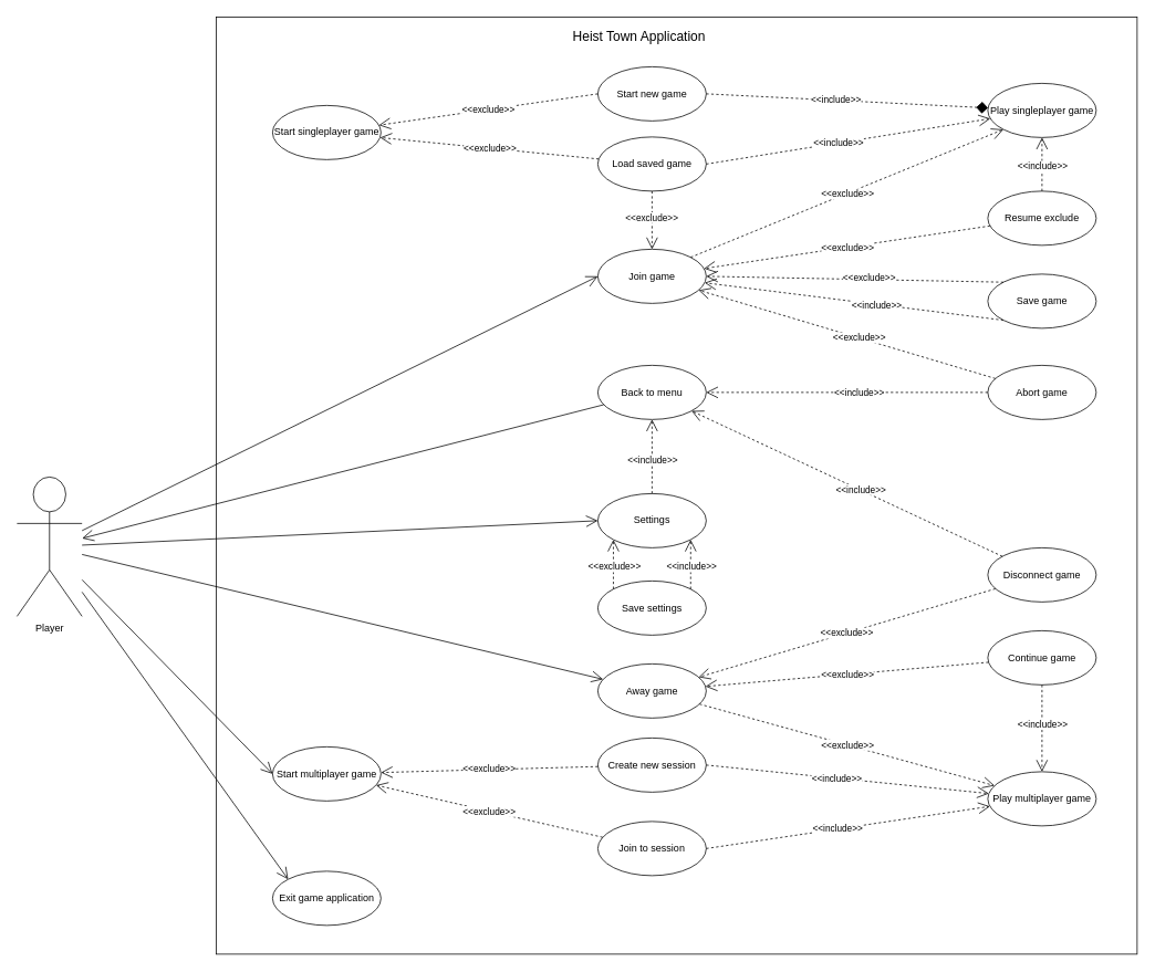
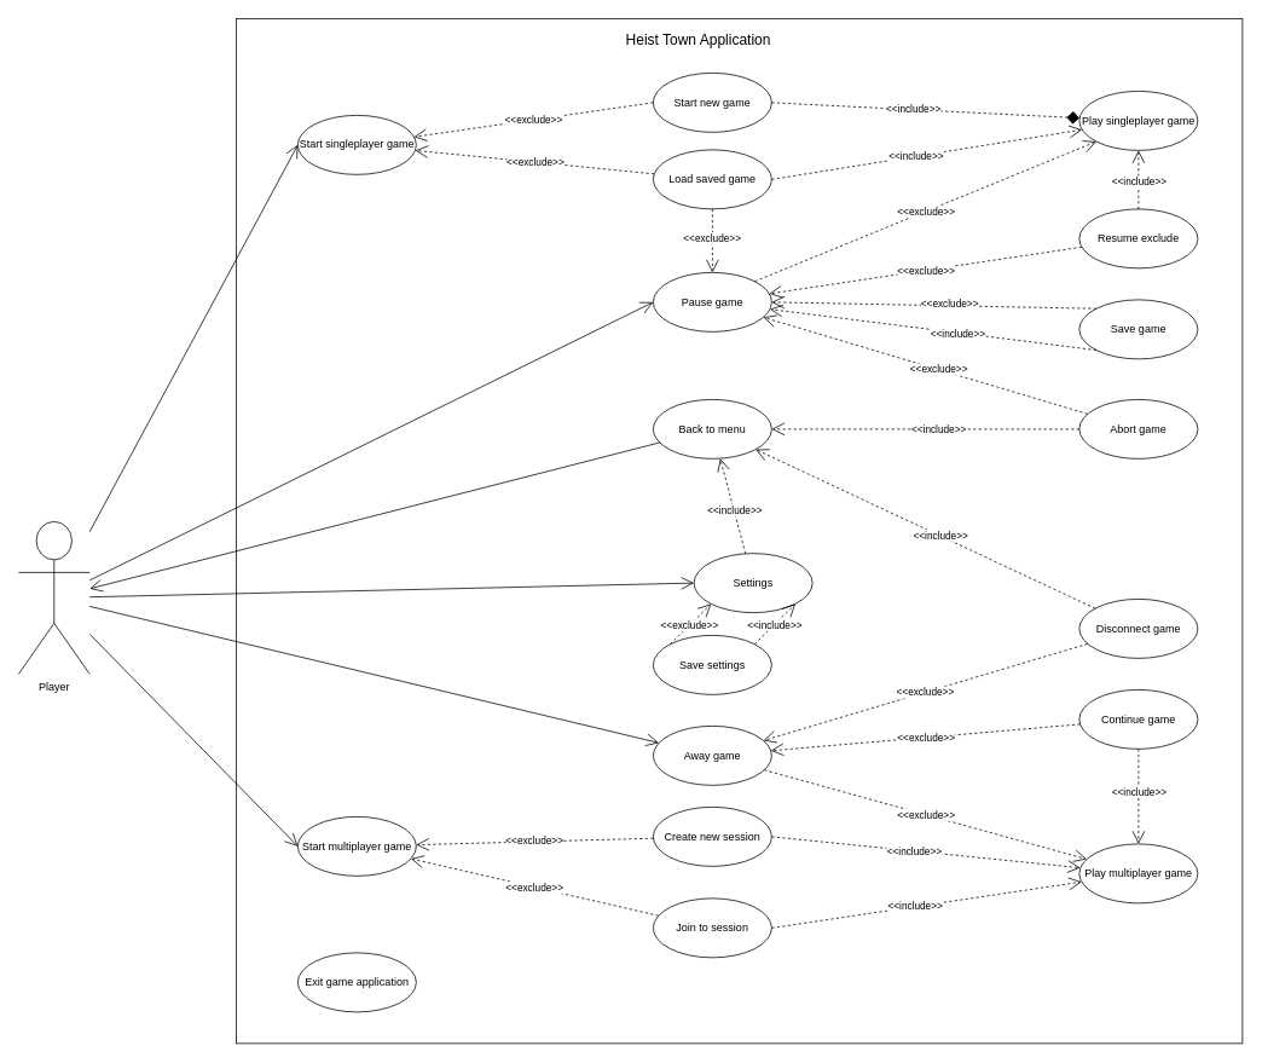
  <mxCell id="0" />
  <mxCell id="1" parent="0" />
  <mxCell id="2" value="" style="rounded=0;whiteSpace=wrap;html=1;fillColor=none;" parent="1" vertex="1"><mxGeometry x="260" y="20" width="1110" height="1130" as="geometry" /></mxCell>
  <mxCell id="3" value="Heist Town Application" style="text;html=1;strokeColor=none;fillColor=none;align=center;verticalAlign=middle;whiteSpace=wrap;rounded=0;fontSize=16;" parent="1" vertex="1"><mxGeometry x="672.002" y="33.333" width="196.001" height="18.667" as="geometry" /></mxCell>
  <mxCell id="4" value="Player" style="shape=umlActor;verticalLabelPosition=bottom;labelBackgroundColor=#ffffff;verticalAlign=top;html=1;outlineConnect=0;fillColor=none;align=center;" parent="1" vertex="1"><mxGeometry x="20" y="574.667" width="78.4" height="168" as="geometry" /></mxCell>
  <mxCell id="5" value="Start singleplayer game" style="ellipse;whiteSpace=wrap;html=1;fillColor=none;" parent="1" vertex="1"><mxGeometry x="328.001" y="126.667" width="130.667" height="65.333" as="geometry" /></mxCell>
- <mxCell id="7" value="Join game" style="ellipse;whiteSpace=wrap;html=1;fillColor=none;" parent="1" vertex="1"><mxGeometry x="720.012" y="299.997" width="130.667" height="65.333" as="geometry" /></mxCell>
+ <mxCell id="6" value="" style="endArrow=open;endFill=1;endSize=12;html=1;entryX=0;entryY=0.5;entryDx=0;entryDy=0;" parent="1" source="4" target="5" edge="1"><mxGeometry width="160" relative="1" as="geometry"><mxPoint x="219.734" y="397.333" as="sourcePoint" /><mxPoint x="369.068" y="397.333" as="targetPoint" /></mxGeometry></mxCell>
+ <mxCell id="7" value="Pause game" style="ellipse;whiteSpace=wrap;html=1;fillColor=none;" parent="1" vertex="1"><mxGeometry x="720.012" y="299.997" width="130.667" height="65.333" as="geometry" /></mxCell>
  <mxCell id="8" value="" style="endArrow=open;endFill=1;endSize=12;html=1;entryX=0;entryY=0.5;entryDx=0;entryDy=0;" parent="1" source="4" target="7" edge="1"><mxGeometry width="160" relative="1" as="geometry"><mxPoint x="322.401" y="444" as="sourcePoint" /><mxPoint x="471.735" y="444" as="targetPoint" /></mxGeometry></mxCell>
  <mxCell id="9" value="Resume exclude" style="ellipse;whiteSpace=wrap;html=1;fillColor=none;" parent="1" vertex="1"><mxGeometry x="1190.006" y="229.997" width="130.667" height="65.333" as="geometry" /></mxCell>
  <mxCell id="10" value="&amp;lt;&amp;lt;exclude&amp;gt;&amp;gt;" style="endArrow=open;endSize=12;dashed=1;html=1;entryX=0;entryY=1;entryDx=0;entryDy=0;exitX=1;exitY=0;exitDx=0;exitDy=0;" parent="1" source="7" target="16" edge="1"><mxGeometry width="160" relative="1" as="geometry"><mxPoint x="406.401" y="453.333" as="sourcePoint" /><mxPoint x="509.068" y="630.667" as="targetPoint" /></mxGeometry></mxCell>
  <mxCell id="11" value="Abort game" style="ellipse;whiteSpace=wrap;html=1;fillColor=none;" parent="1" vertex="1"><mxGeometry x="1190.002" y="440" width="130.667" height="65.333" as="geometry" /></mxCell>
  <mxCell id="12" value="&amp;lt;&amp;lt;exclude&amp;gt;&amp;gt;" style="endArrow=open;endSize=12;dashed=1;html=1;" parent="1" source="11" target="7" edge="1"><mxGeometry x="-0.08" width="160" relative="1" as="geometry"><mxPoint x="533.335" y="490.667" as="sourcePoint" /><mxPoint x="527.735" y="434.667" as="targetPoint" /><mxPoint x="1" as="offset" /></mxGeometry></mxCell>
  <mxCell id="13" value="&amp;lt;&amp;lt;exclude&amp;gt;&amp;gt;" style="endArrow=open;endSize=12;dashed=1;html=1;" parent="1" source="9" target="7" edge="1"><mxGeometry width="160" relative="1" as="geometry"><mxPoint x="574.402" y="514" as="sourcePoint" /><mxPoint x="499.735" y="462.667" as="targetPoint" /></mxGeometry></mxCell>
  <mxCell id="14" value="Back to menu" style="ellipse;whiteSpace=wrap;html=1;fillColor=none;" parent="1" vertex="1"><mxGeometry x="720.006" y="439.997" width="130.667" height="65.333" as="geometry" /></mxCell>
  <mxCell id="15" value="&amp;lt;&amp;lt;include&amp;gt;&amp;gt;" style="endArrow=open;endSize=12;dashed=1;html=1;" parent="1" source="11" target="14" edge="1"><mxGeometry x="-0.08" width="160" relative="1" as="geometry"><mxPoint x="602.412" y="784.667" as="sourcePoint" /><mxPoint x="677.078" y="784.667" as="targetPoint" /><mxPoint x="1" as="offset" /></mxGeometry></mxCell>
  <mxCell id="16" value="Play singleplayer game" style="ellipse;whiteSpace=wrap;html=1;fillColor=none;" parent="1" vertex="1"><mxGeometry x="1190.006" y="100" width="130.667" height="65.333" as="geometry" /></mxCell>
  <mxCell id="17" value="&amp;lt;&amp;lt;include&amp;gt;&amp;gt;" style="endArrow=open;endSize=12;dashed=1;html=1;exitX=1;exitY=0.5;exitDx=0;exitDy=0;" parent="1" source="35" target="16" edge="1"><mxGeometry x="-0.08" width="160" relative="1" as="geometry"><mxPoint x="490.402" y="369.333" as="sourcePoint" /><mxPoint x="512.651" y="416.883" as="targetPoint" /><mxPoint x="1" as="offset" /></mxGeometry></mxCell>
- <mxCell id="18" value="Settings" style="ellipse;whiteSpace=wrap;html=1;fillColor=none;" parent="1" vertex="1"><mxGeometry x="720.011" y="594.673" width="130.667" height="65.333" as="geometry" /></mxCell>
+ <mxCell id="18" value="Settings" style="ellipse;whiteSpace=wrap;html=1;fillColor=none;" parent="1" vertex="1"><mxGeometry x="765.011" y="609.673" width="130.667" height="65.333" as="geometry" /></mxCell>
  <mxCell id="19" value="" style="endArrow=open;endFill=1;endSize=12;html=1;entryX=0;entryY=0.5;entryDx=0;entryDy=0;" parent="1" source="4" target="18" edge="1"><mxGeometry width="160" relative="1" as="geometry"><mxPoint x="154.4" y="515.085" as="sourcePoint" /><mxPoint x="341.068" y="467.333" as="targetPoint" /></mxGeometry></mxCell>
  <mxCell id="20" value="&amp;lt;&amp;lt;include&amp;gt;&amp;gt;" style="endArrow=open;endSize=12;dashed=1;html=1;" parent="1" source="18" target="14" edge="1"><mxGeometry x="-0.08" width="160" relative="1" as="geometry"><mxPoint x="471.735" y="542" as="sourcePoint" /><mxPoint x="546.402" y="542" as="targetPoint" /><mxPoint x="1" as="offset" /></mxGeometry></mxCell>
  <mxCell id="21" value="&amp;lt;&amp;lt;include&amp;gt;&amp;gt;" style="endArrow=open;endSize=12;dashed=1;html=1;exitX=0.5;exitY=0;exitDx=0;exitDy=0;entryX=0.5;entryY=1;entryDx=0;entryDy=0;" parent="1" source="9" target="16" edge="1"><mxGeometry x="-0.08" width="160" relative="1" as="geometry"><mxPoint x="615.478" y="374" as="sourcePoint" /><mxPoint x="691.078" y="374" as="targetPoint" /><mxPoint x="1" as="offset" /></mxGeometry></mxCell>
  <mxCell id="22" value="Exit game application" style="ellipse;whiteSpace=wrap;html=1;fillColor=none;" parent="1" vertex="1"><mxGeometry x="328.001" y="1049.997" width="130.667" height="65.333" as="geometry" /></mxCell>
- <mxCell id="23" value="" style="endArrow=open;endFill=1;endSize=12;html=1;entryX=0;entryY=0;entryDx=0;entryDy=0;" parent="1" source="4" target="22" edge="1"><mxGeometry width="160" relative="1" as="geometry"><mxPoint x="42.4" y="628.507" as="sourcePoint" /><mxPoint x="341.068" y="980.667" as="targetPoint" /></mxGeometry></mxCell>
  <mxCell id="24" value="Save settings" style="ellipse;whiteSpace=wrap;html=1;fillColor=none;" parent="1" vertex="1"><mxGeometry x="720.001" y="700.003" width="130.667" height="65.333" as="geometry" /></mxCell>
  <mxCell id="25" value="&amp;lt;&amp;lt;include&amp;gt;&amp;gt;" style="endArrow=open;endSize=12;dashed=1;html=1;exitX=1;exitY=0;exitDx=0;exitDy=0;entryX=1;entryY=1;entryDx=0;entryDy=0;" parent="1" source="24" target="18" edge="1"><mxGeometry x="-0.08" width="160" relative="1" as="geometry"><mxPoint x="475.468" y="747.333" as="sourcePoint" /><mxPoint x="520" y="840" as="targetPoint" /><mxPoint x="1" as="offset" /></mxGeometry></mxCell>
  <mxCell id="26" value="&amp;lt;&amp;lt;exclude&amp;gt;&amp;gt;" style="endArrow=open;endSize=12;dashed=1;html=1;exitX=0;exitY=0;exitDx=0;exitDy=0;entryX=0;entryY=1;entryDx=0;entryDy=0;" parent="1" source="24" target="18" edge="1"><mxGeometry x="-0.08" width="160" relative="1" as="geometry"><mxPoint x="406.401" y="630.667" as="sourcePoint" /><mxPoint x="360" y="770" as="targetPoint" /><mxPoint x="1" as="offset" /></mxGeometry></mxCell>
  <mxCell id="27" value="Start multiplayer game" style="ellipse;whiteSpace=wrap;html=1;fillColor=none;" parent="1" vertex="1"><mxGeometry x="328.001" y="899.997" width="130.667" height="65.333" as="geometry" /></mxCell>
  <mxCell id="28" value="" style="endArrow=open;endFill=1;endSize=12;html=1;entryX=0;entryY=0.5;entryDx=0;entryDy=0;" parent="1" source="4" target="27" edge="1"><mxGeometry width="160" relative="1" as="geometry"><mxPoint x="70.4" y="617.704" as="sourcePoint" /><mxPoint x="341.068" y="467.333" as="targetPoint" /></mxGeometry></mxCell>
  <mxCell id="29" value="Create new session" style="ellipse;whiteSpace=wrap;html=1;fillColor=none;" parent="1" vertex="1"><mxGeometry x="720.002" y="889.33" width="130.667" height="65.333" as="geometry" /></mxCell>
  <mxCell id="30" value="Join to session" style="ellipse;whiteSpace=wrap;html=1;fillColor=none;" parent="1" vertex="1"><mxGeometry x="720.002" y="989.997" width="130.667" height="65.333" as="geometry" /></mxCell>
  <mxCell id="31" value="&amp;lt;&amp;lt;include&amp;gt;&amp;gt;" style="endArrow=open;endSize=12;dashed=1;html=1;exitX=1;exitY=0.5;exitDx=0;exitDy=0;" parent="1" source="29" target="45" edge="1"><mxGeometry x="-0.08" width="160" relative="1" as="geometry"><mxPoint x="791.745" y="296" as="sourcePoint" /><mxPoint x="1170.68" y="352" as="targetPoint" /><mxPoint x="1" as="offset" /></mxGeometry></mxCell>
  <mxCell id="32" value="&amp;lt;&amp;lt;include&amp;gt;&amp;gt;" style="endArrow=open;endSize=12;dashed=1;html=1;exitX=1;exitY=0.5;exitDx=0;exitDy=0;" parent="1" source="30" target="45" edge="1"><mxGeometry x="-0.08" width="160" relative="1" as="geometry"><mxPoint x="956.012" y="361.333" as="sourcePoint" /><mxPoint x="1167.88" y="356.667" as="targetPoint" /><mxPoint x="1" as="offset" /></mxGeometry></mxCell>
  <mxCell id="33" value="&amp;lt;&amp;lt;exclude&amp;gt;&amp;gt;" style="endArrow=open;endSize=12;dashed=1;html=1;" parent="1" source="30" target="27" edge="1"><mxGeometry width="160" relative="1" as="geometry"><mxPoint x="1077.815" y="655.568" as="sourcePoint" /><mxPoint x="936.876" y="599.099" as="targetPoint" /></mxGeometry></mxCell>
  <mxCell id="34" value="&amp;lt;&amp;lt;exclude&amp;gt;&amp;gt;" style="endArrow=open;endSize=12;dashed=1;html=1;" parent="1" source="29" target="27" edge="1"><mxGeometry x="-0.001" width="160" relative="1" as="geometry"><mxPoint x="830.356" y="451.453" as="sourcePoint" /><mxPoint x="773.558" y="439.343" as="targetPoint" /><mxPoint as="offset" /></mxGeometry></mxCell>
  <mxCell id="35" value="Load saved game" style="ellipse;whiteSpace=wrap;html=1;fillColor=none;" parent="1" vertex="1"><mxGeometry x="720.002" y="164.66" width="130.667" height="65.333" as="geometry" /></mxCell>
  <mxCell id="36" value="Start new game" style="ellipse;whiteSpace=wrap;html=1;fillColor=none;" parent="1" vertex="1"><mxGeometry x="720.002" y="80.003" width="130.667" height="65.333" as="geometry" /></mxCell>
  <mxCell id="37" value="&amp;lt;&amp;lt;include&amp;gt;&amp;gt;" style="endArrow=diamond;endSize=12;dashed=1;html=1;exitX=1;exitY=0.5;exitDx=0;exitDy=0;" parent="1" source="36" target="16" edge="1"><mxGeometry x="-0.08" width="160" relative="1" as="geometry"><mxPoint x="664.002" y="206" as="sourcePoint" /><mxPoint x="850.67" y="262" as="targetPoint" /><mxPoint x="1" as="offset" /></mxGeometry></mxCell>
  <mxCell id="38" value="&amp;lt;&amp;lt;exclude&amp;gt;&amp;gt;" style="endArrow=open;endSize=12;dashed=1;html=1;exitX=0;exitY=0.5;exitDx=0;exitDy=0;" parent="1" source="36" target="5" edge="1"><mxGeometry x="-0.001" width="160" relative="1" as="geometry"><mxPoint x="538.209" y="302.38" as="sourcePoint" /><mxPoint x="434.976" y="324.103" as="targetPoint" /><mxPoint as="offset" /></mxGeometry></mxCell>
  <mxCell id="39" value="&amp;lt;&amp;lt;exclude&amp;gt;&amp;gt;" style="endArrow=open;endSize=12;dashed=1;html=1;" parent="1" source="35" target="5" edge="1"><mxGeometry x="-0.001" width="160" relative="1" as="geometry"><mxPoint x="533.335" y="131.333" as="sourcePoint" /><mxPoint x="422.244" y="183.611" as="targetPoint" /><mxPoint as="offset" /></mxGeometry></mxCell>
  <mxCell id="40" value="Save game" style="ellipse;whiteSpace=wrap;html=1;fillColor=none;" parent="1" vertex="1"><mxGeometry x="1190.006" y="330.003" width="130.667" height="65.333" as="geometry" /></mxCell>
  <mxCell id="41" value="&amp;lt;&amp;lt;exclude&amp;gt;&amp;gt;" style="endArrow=open;endSize=12;dashed=1;html=1;exitX=0;exitY=0;exitDx=0;exitDy=0;entryX=1;entryY=0.5;entryDx=0;entryDy=0;" parent="1" source="40" target="7" edge="1"><mxGeometry x="-0.096" y="-3" width="160" relative="1" as="geometry"><mxPoint x="879.139" y="584.235" as="sourcePoint" /><mxPoint x="754.067" y="499.765" as="targetPoint" /><mxPoint as="offset" /></mxGeometry></mxCell>
  <mxCell id="42" value="&amp;lt;&amp;lt;include&amp;gt;&amp;gt;" style="endArrow=open;endSize=12;dashed=1;html=1;exitX=0;exitY=1;exitDx=0;exitDy=0;" parent="1" source="40" target="7" edge="1"><mxGeometry x="-0.151" y="2" width="160" relative="1" as="geometry"><mxPoint x="794.669" y="621.333" as="sourcePoint" /><mxPoint x="842.049" y="767.261" as="targetPoint" /><mxPoint as="offset" /></mxGeometry></mxCell>
  <mxCell id="43" value="&amp;lt;&amp;lt;exclude&amp;gt;&amp;gt;" style="endArrow=open;endSize=12;dashed=1;html=1;" parent="1" source="35" target="7" edge="1"><mxGeometry x="-0.072" width="160" relative="1" as="geometry"><mxPoint x="764.315" y="631.194" as="sourcePoint" /><mxPoint x="645.335" y="201.333" as="targetPoint" /><mxPoint as="offset" /></mxGeometry></mxCell>
  <mxCell id="44" value="" style="endArrow=open;endFill=1;endSize=12;html=1;" parent="1" source="14" target="4" edge="1"><mxGeometry width="160" relative="1" as="geometry"><mxPoint x="309.334" y="971.333" as="sourcePoint" /><mxPoint x="70.4" y="660.975" as="targetPoint" /></mxGeometry></mxCell>
  <mxCell id="45" value="Play multiplayer game" style="ellipse;whiteSpace=wrap;html=1;fillColor=none;" vertex="1" parent="1"><mxGeometry x="1190.006" y="930" width="130.667" height="65.333" as="geometry" /></mxCell>
  <mxCell id="46" value="Away game" style="ellipse;whiteSpace=wrap;html=1;fillColor=none;" vertex="1" parent="1"><mxGeometry x="720.012" y="799.997" width="130.667" height="65.333" as="geometry" /></mxCell>
  <mxCell id="47" value="Disconnect game" style="ellipse;whiteSpace=wrap;html=1;fillColor=none;" vertex="1" parent="1"><mxGeometry x="1190.002" y="660.007" width="130.667" height="65.333" as="geometry" /></mxCell>
  <mxCell id="48" value="&amp;lt;&amp;lt;exclude&amp;gt;&amp;gt;" style="endArrow=open;endSize=12;dashed=1;html=1;" edge="1" parent="1" source="46" target="45"><mxGeometry width="160" relative="1" as="geometry"><mxPoint x="1082.06" y="394.495" as="sourcePoint" /><mxPoint x="1398.626" y="255.505" as="targetPoint" /></mxGeometry></mxCell>
  <mxCell id="49" value="&amp;lt;&amp;lt;exclude&amp;gt;&amp;gt;" style="endArrow=open;endSize=12;dashed=1;html=1;" edge="1" parent="1" source="47" target="46"><mxGeometry width="160" relative="1" as="geometry"><mxPoint x="1382.985" y="362.424" as="sourcePoint" /><mxPoint x="1097.666" y="407.528" as="targetPoint" /></mxGeometry></mxCell>
  <mxCell id="50" value="&amp;lt;&amp;lt;include&amp;gt;&amp;gt;" style="endArrow=open;endSize=12;dashed=1;html=1;" edge="1" parent="1" source="47" target="14"><mxGeometry x="-0.08" width="160" relative="1" as="geometry"><mxPoint x="1125.325" y="525.333" as="sourcePoint" /><mxPoint x="1125.33" y="810.007" as="targetPoint" /><mxPoint x="1" as="offset" /></mxGeometry></mxCell>
  <mxCell id="51" value="Continue game" style="ellipse;whiteSpace=wrap;html=1;fillColor=none;" vertex="1" parent="1"><mxGeometry x="1190.006" y="759.997" width="130.667" height="65.333" as="geometry" /></mxCell>
  <mxCell id="52" value="&amp;lt;&amp;lt;exclude&amp;gt;&amp;gt;" style="endArrow=open;endSize=12;dashed=1;html=1;" edge="1" parent="1" source="51" target="46"><mxGeometry width="160" relative="1" as="geometry"><mxPoint x="1215.336" y="684.497" as="sourcePoint" /><mxPoint x="1215.34" y="635.333" as="targetPoint" /></mxGeometry></mxCell>
  <mxCell id="53" value="&amp;lt;&amp;lt;include&amp;gt;&amp;gt;" style="endArrow=open;endSize=12;dashed=1;html=1;" edge="1" parent="1" source="51" target="45"><mxGeometry x="-0.08" width="160" relative="1" as="geometry"><mxPoint x="1264.552" y="854.147" as="sourcePoint" /><mxPoint x="1396.039" y="911.238" as="targetPoint" /><mxPoint x="1" as="offset" /></mxGeometry></mxCell>
  <mxCell id="54" value="" style="endArrow=open;endFill=1;endSize=12;html=1;" edge="1" parent="1" source="4" target="46"><mxGeometry width="160" relative="1" as="geometry"><mxPoint x="108.4" y="648.418" as="sourcePoint" /><mxPoint x="730.002" y="327.333" as="targetPoint" /></mxGeometry></mxCell>
